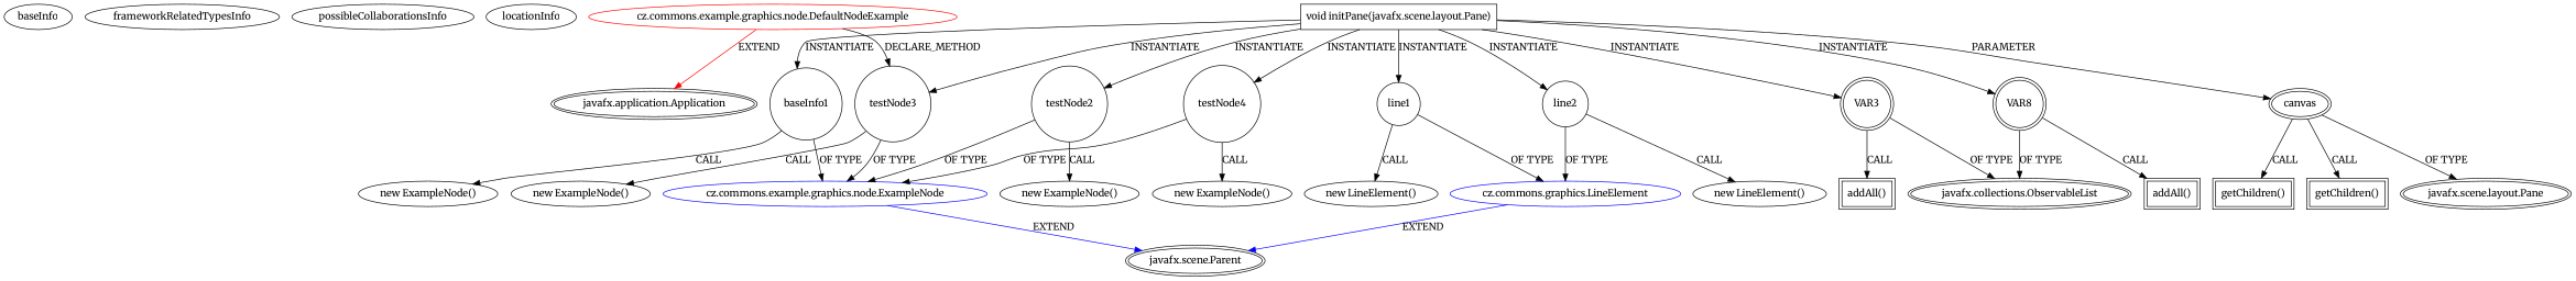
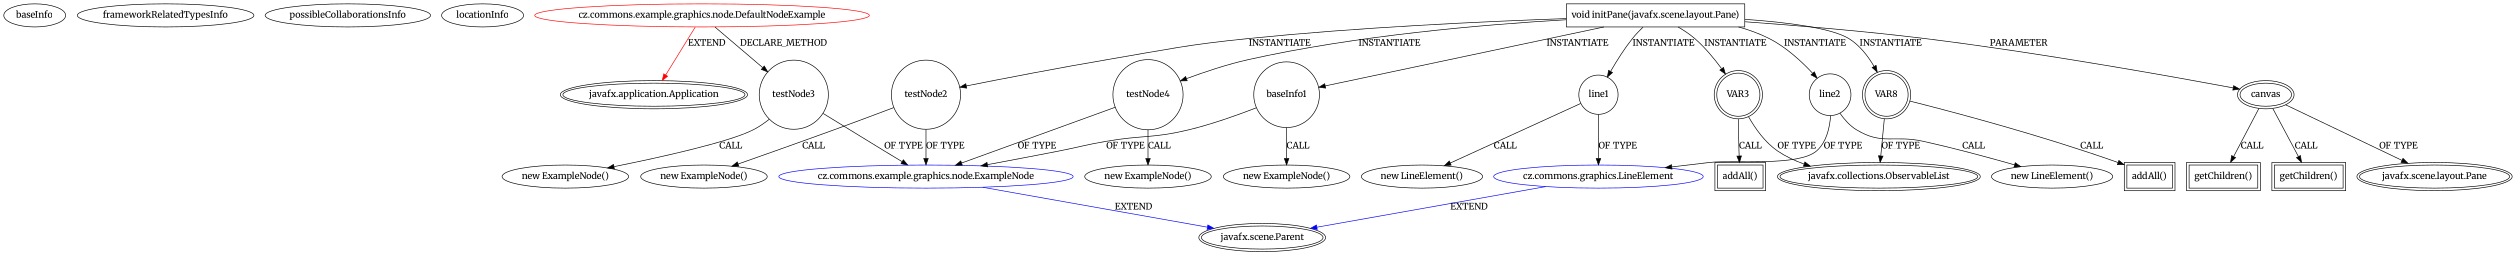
  digraph {
    fontname=Merriweather
    node [fontname=Merriweather isFrameworkType=false vertexType=VARIABLE_EXPRESION]
    edge [fontname=Merriweather]
    baseInfo [category=extension_graph graphId=922 isAnonymous=false possibleRelation=true isFrameworkType="" vertexType=""]
    frameworkRelatedTypesInfo [0="javafx.application.Application" isFrameworkType="" vertexType=""]
    possibleCollaborationsInfo [0="922~CLIENT_METHOD_DECLARATION-INSTANTIATION-CLIENT_METHOD_DECLARATION-INSTANTIATION-~javafx.application.Application ~javafx.scene.Parent ~false~false" 1="922~CLIENT_METHOD_DECLARATION-INSTANTIATION-CLIENT_METHOD_DECLARATION-INSTANTIATION-CLIENT_METHOD_DECLARATION-INSTANTIATION-CLIENT_METHOD_DECLARATION-INSTANTIATION-~javafx.application.Application ~javafx.scene.Parent ~false~false" isFrameworkType="" vertexType=""]
    locationInfo [contextSignature=DefaultNodeExample filePath="/Maxxa-MT-common/MT-common-master/src/cz/commons/example/graphics/node/DefaultNodeExample.java" graphId=922 projectName="Maxxa-MT-common" isFrameworkType="" vertexType=""]
    n5 [color=red label="cz.commons.example.graphics.node.DefaultNodeExample" vertexType=ROOT_CLIENT_CLASS_DECLARATION]
    n6 [isFrameworkType=true label="javafx.application.Application" peripheries=2 vertexType=FRAMEWORK_CLASS_TYPE]
    n7 [label=testNode3 shape=circle]
    n8 [label="void initPane(javafx.scene.layout.Pane)" shape=box vertexType=CLIENT_METHOD_DECLARATION]
    n9 [isFrameworkType=true label=canvas peripheries=2 vertexType=PARAMETER_DECLARATION]
    n10 [label=baseInfo1 shape=circle]
    n11 [label=testNode2 shape=circle]
    n12 [label=line1 shape=circle]
    n13 [isFrameworkType=true label=VAR3 peripheries=2 shape=circle]
    n14 [label=testNode4 shape=circle]
    n15 [label=line2 shape=circle]
    n16 [isFrameworkType=true label=VAR8 peripheries=2 shape=circle]
    n17 [isFrameworkType=true label="javafx.scene.layout.Pane" peripheries=2 vertexType=FRAMEWORK_CLASS_TYPE]
    n18 [isFrameworkType=true label="getChildren()" peripheries=2 shape=box vertexType=INSIDE_CALL]
    n19 [isFrameworkType=true label="getChildren()" peripheries=2 shape=box vertexType=INSIDE_CALL]
    n20 [color=blue label="cz.commons.example.graphics.node.ExampleNode" vertexType=REFERENCE_CLIENT_CLASS_DECLARATION]
    n21 [label="new ExampleNode()" vertexType=CONSTRUCTOR_CALL]
    n22 [label="new ExampleNode()" vertexType=CONSTRUCTOR_CALL]
    n23 [color=blue label="cz.commons.graphics.LineElement" vertexType=REFERENCE_CLIENT_CLASS_DECLARATION]
    n24 [label="new LineElement()" vertexType=CONSTRUCTOR_CALL]
    n25 [isFrameworkType=true label="javafx.collections.ObservableList" peripheries=2 vertexType=FRAMEWORK_INTERFACE_TYPE]
    n26 [isFrameworkType=true label="addAll()" peripheries=2 shape=box vertexType=INSIDE_CALL]
    n27 [label="new ExampleNode()" vertexType=CONSTRUCTOR_CALL]
    n28 [label="new ExampleNode()" vertexType=CONSTRUCTOR_CALL]
    n29 [label="new LineElement()" vertexType=CONSTRUCTOR_CALL]
    n30 [isFrameworkType=true label="addAll()" peripheries=2 shape=box vertexType=INSIDE_CALL]
    n31 [isFrameworkType=true label="javafx.scene.Parent" peripheries=2 vertexType=FRAMEWORK_CLASS_TYPE]
    n5 -> n6 [color=red label=EXTEND]
    n5 -> n7 [label=DECLARE_METHOD]
    n7 -> n20 [label=OF_TYPE]
    n7 -> n27 [label=CALL]
-   n8 -> n7 [label=INSTANTIATE]
    n8 -> n9 [label=PARAMETER]
    n8 -> n10 [label=INSTANTIATE]
    n8 -> n11 [label=INSTANTIATE]
    n8 -> n12 [label=INSTANTIATE]
    n8 -> n13 [label=INSTANTIATE]
    n8 -> n14 [label=INSTANTIATE]
    n8 -> n15 [label=INSTANTIATE]
    n8 -> n16 [label=INSTANTIATE]
    n9 -> n17 [label=OF_TYPE]
    n9 -> n18 [label=CALL]
    n9 -> n19 [label=CALL]
    n10 -> n20 [label=OF_TYPE]
    n10 -> n21 [label=CALL]
    n11 -> n20 [label=OF_TYPE]
    n11 -> n22 [label=CALL]
    n12 -> n23 [label=OF_TYPE]
    n12 -> n24 [label=CALL]
    n13 -> n25 [label=OF_TYPE]
    n13 -> n26 [label=CALL]
    n14 -> n20 [label=OF_TYPE]
    n14 -> n28 [label=CALL]
    n15 -> n23 [label=OF_TYPE]
    n15 -> n29 [label=CALL]
    n16 -> n25 [label=OF_TYPE]
    n16 -> n30 [label=CALL]
    n20 -> n31 [color=blue label=EXTEND]
    n23 -> n31 [color=blue label=EXTEND]
  }
